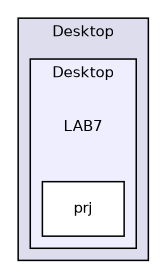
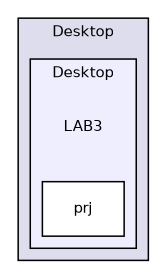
  digraph {
    compound=true
    rankdir=LR
    node [fontname=Helvetica fontsize=10]
-   n1 [label=LAB7 shape=plaintext]
+   n1 [label=LAB3 shape=plaintext]
    n2 [color=black fillcolor=white label=prj shape=box style=filled]
    subgraph cluster_1 {
      bgcolor="#ddddee"
      fontname=Helvetica
      fontsize=10
      label=Desktop
      pencolor=black
      subgraph cluster_2 {
        bgcolor="#eeeeff"
        fontname=Helvetica
        fontsize=10
        pencolor=black
        n1
        n2
      }
    }
  }
